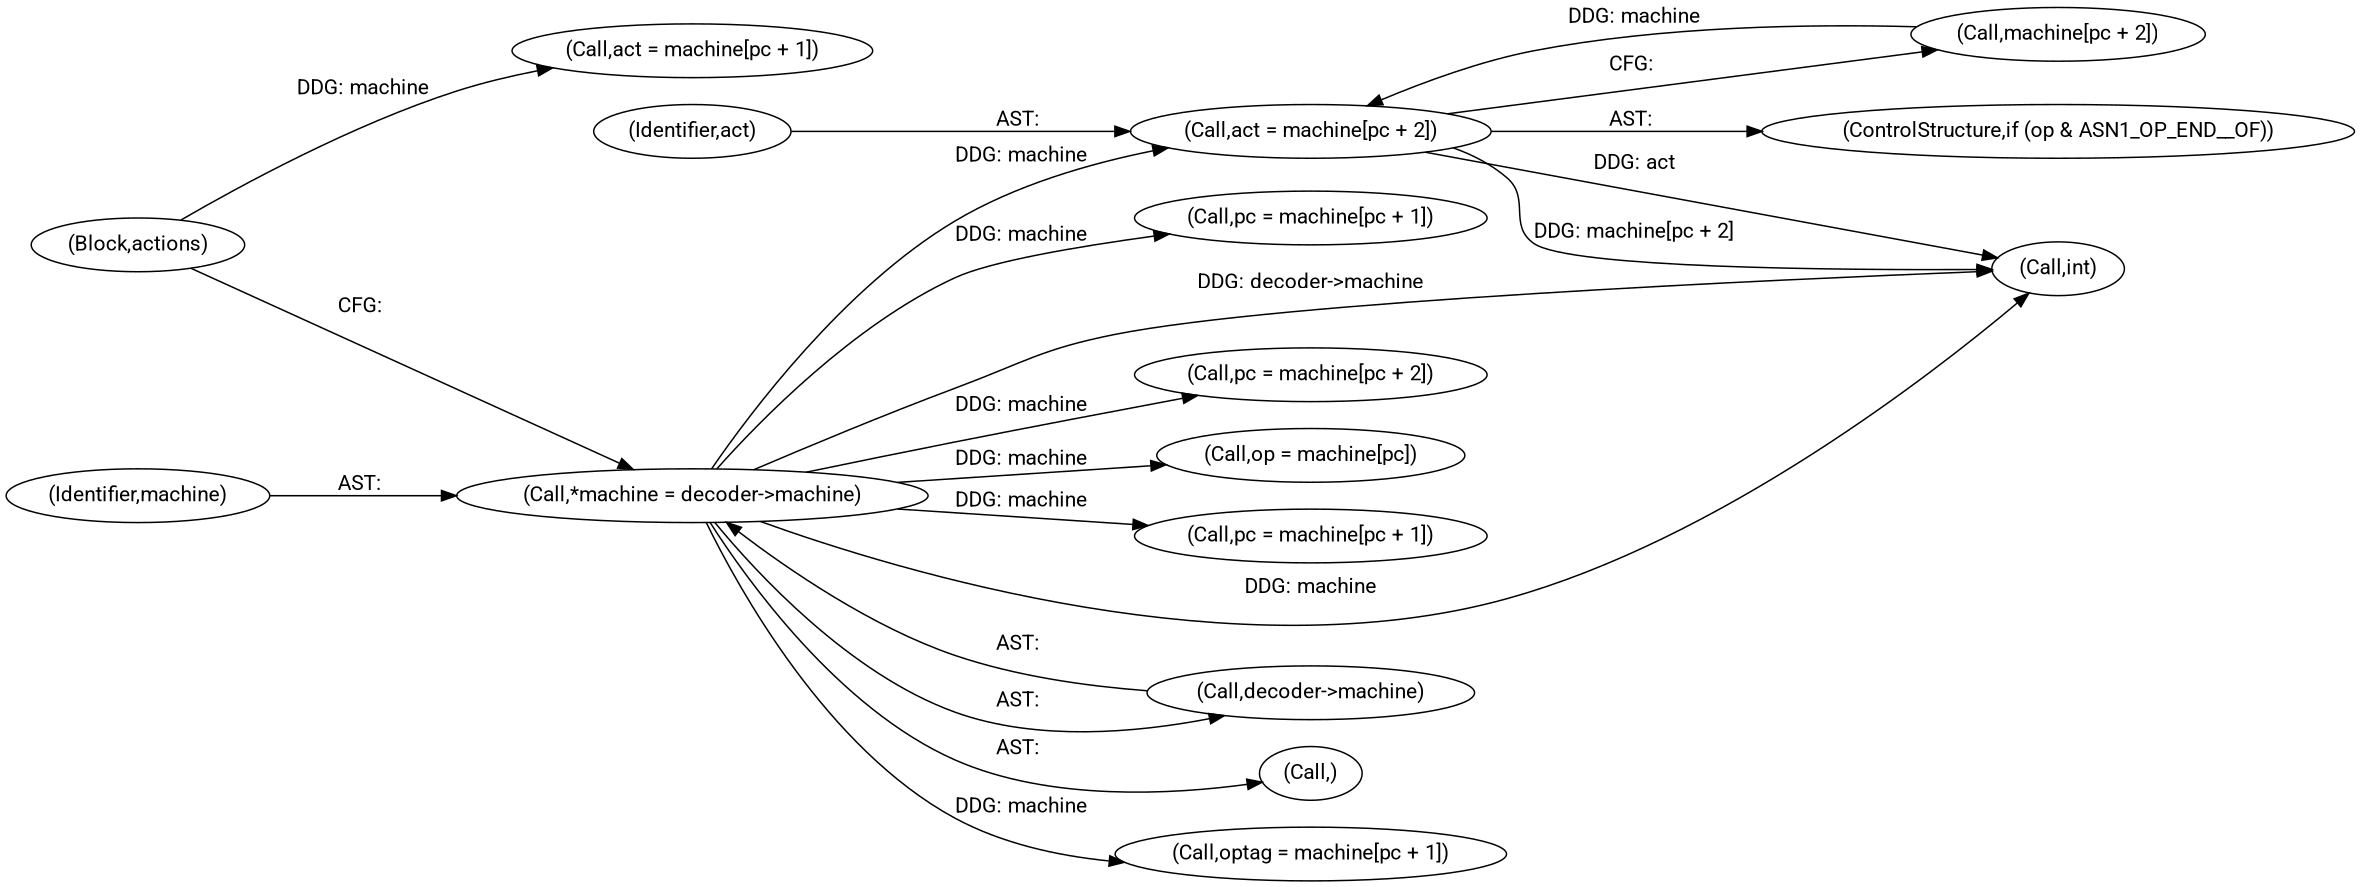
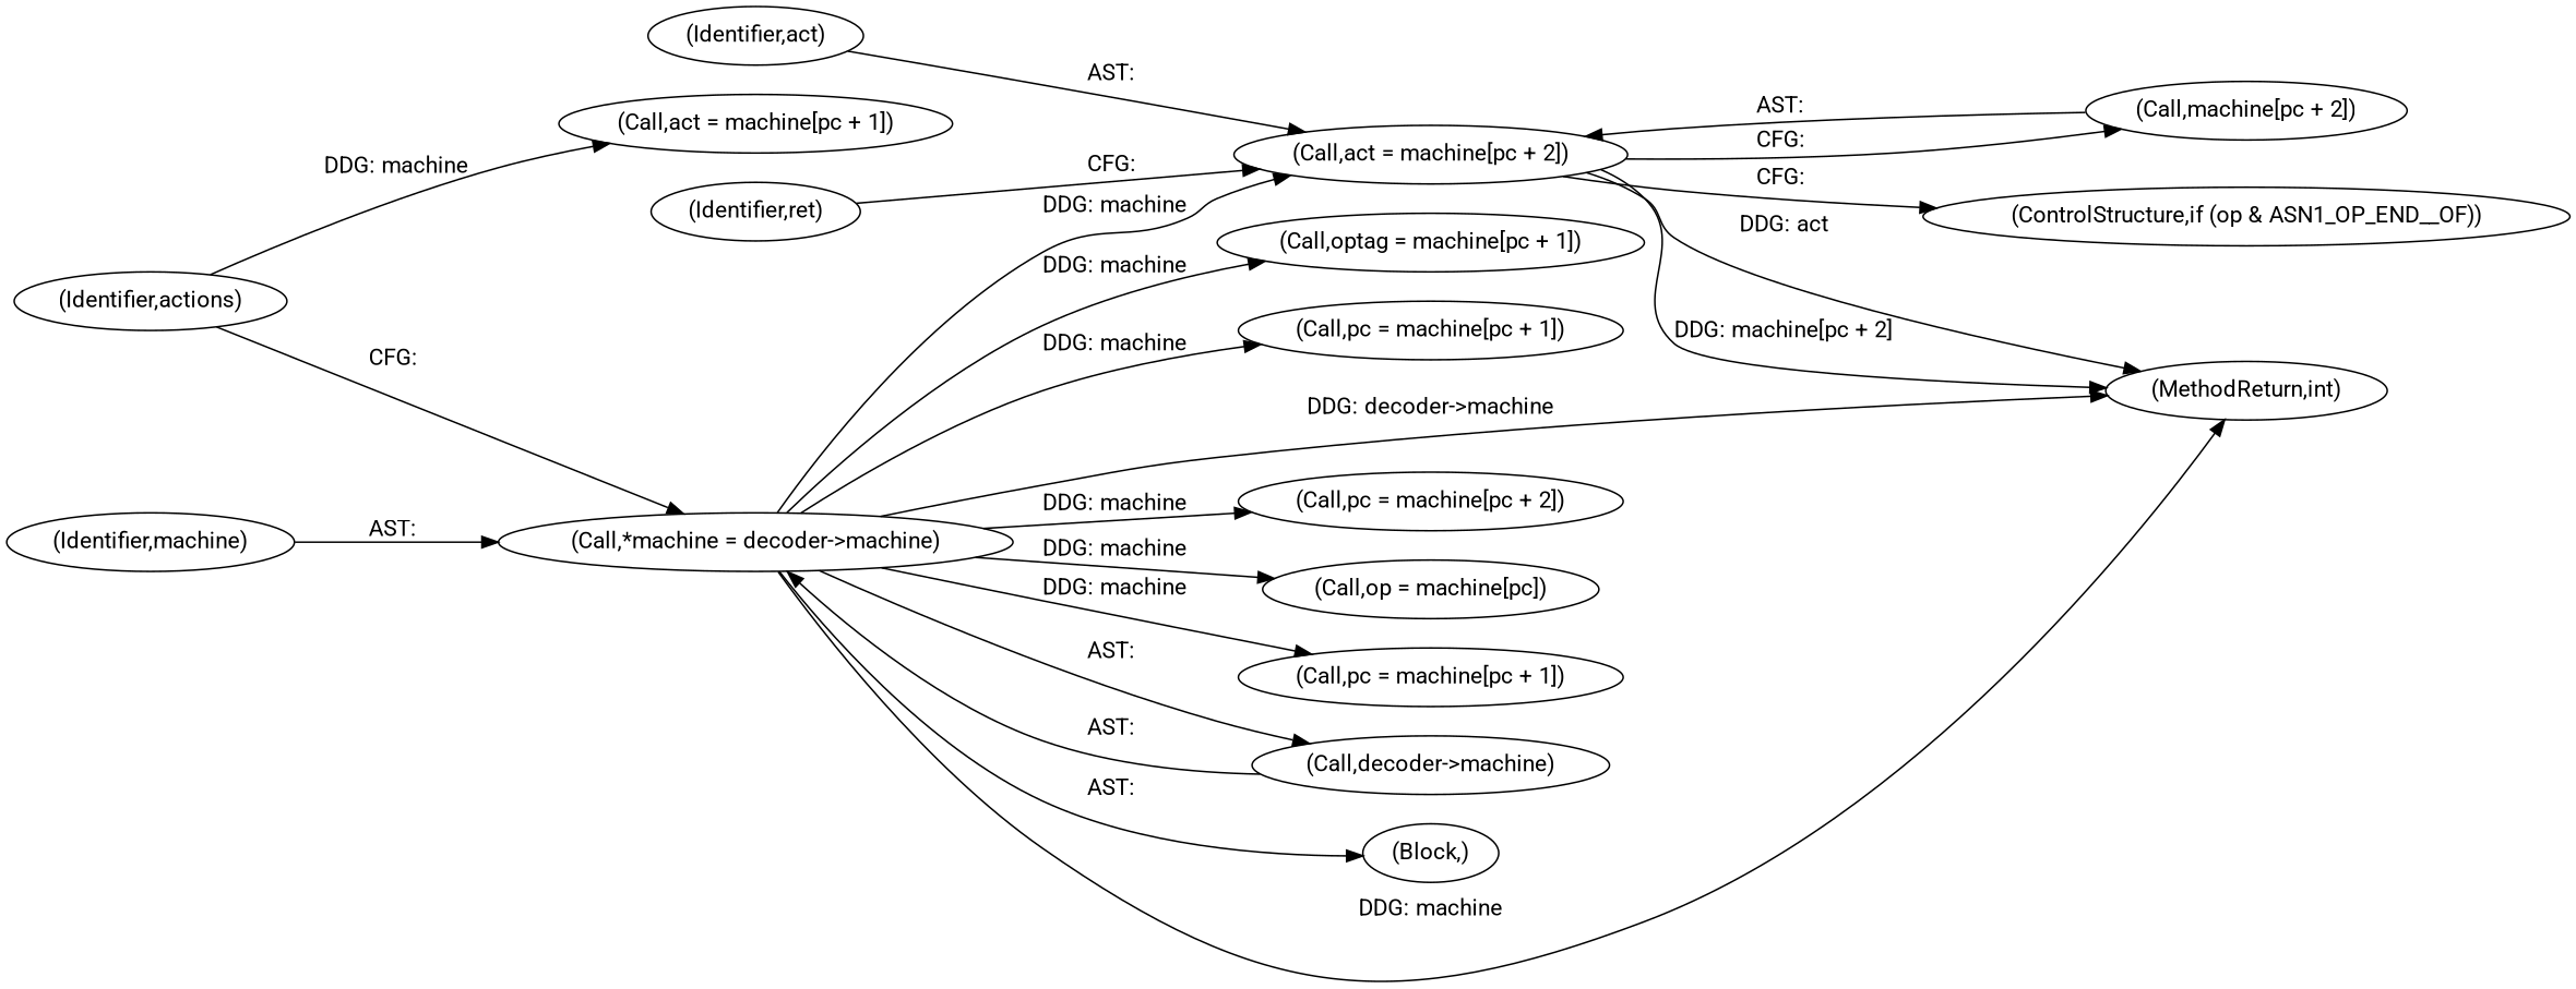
  digraph {
    fontname=Roboto
    rankdir=LR
    node [fontname=Roboto]
    edge [fontname=Roboto]
    n1 [label="(Call,act = machine[pc + 2])"]
    n2 [label="(Call,machine[pc + 2])"]
    n3 [label="(ControlStructure,if (op & ASN1_OP_END__OF))"]
-   n4 [label="(Call,int)"]
+   n4 [label="(MethodReturn,int)"]
    n5 [label="(Call,*machine = decoder->machine)"]
    n6 [label="(Call,pc = machine[pc + 2])"]
    n7 [label="(Call,op = machine[pc])"]
    n8 [label="(Call,pc = machine[pc + 1])"]
    n9 [label="(Call,decoder->machine)"]
-   n10 [label="(Call,)"]
+   n10 [label="(Block,)"]
    n11 [label="(Call,optag = machine[pc + 1])"]
    n12 [label="(Call,pc = machine[pc + 1])"]
    n13 [label="(Call,act = machine[pc + 1])"]
    n14 [label="(Identifier,machine)"]
-   n15 [label="(Block,actions)"]
+   n15 [label="(Identifier,actions)"]
+   n16 [label="(Identifier,ret)"]
    n17 [label="(Identifier,act)"]
    n1 -> n2 [label="CFG: "]
-   n1 -> n3 [label="AST: "]
+   n1 -> n3 [label="CFG: "]
    n1 -> n4 [label="DDG: machine[pc + 2]"]
    n1 -> n4 [label="DDG: act"]
-   n2 -> n1 [label="DDG: machine"]
+   n2 -> n1 [label="AST: "]
    n5 -> n1 [label="DDG: machine"]
    n5 -> n4 [label="DDG: decoder->machine"]
    n5 -> n4 [label="DDG: machine"]
    n5 -> n6 [label="DDG: machine"]
    n5 -> n7 [label="DDG: machine"]
    n5 -> n8 [label="DDG: machine"]
    n5 -> n9 [label="AST: "]
    n5 -> n10 [label="AST: "]
    n5 -> n11 [label="DDG: machine"]
    n5 -> n12 [label="DDG: machine"]
    n9 -> n5 [label="AST: "]
    n14 -> n5 [label="AST: "]
    n15 -> n5 [label="CFG: "]
    n15 -> n13 [label="DDG: machine"]
+   n16 -> n1 [label="CFG: "]
    n17 -> n1 [label="AST: "]
  }
